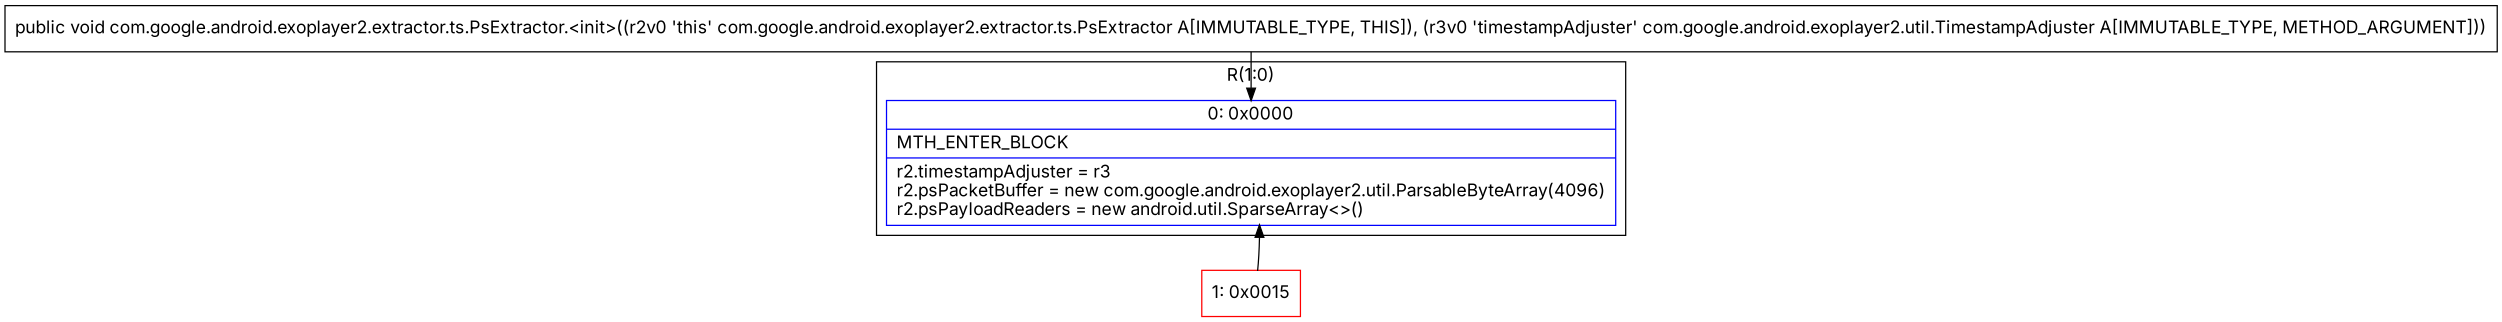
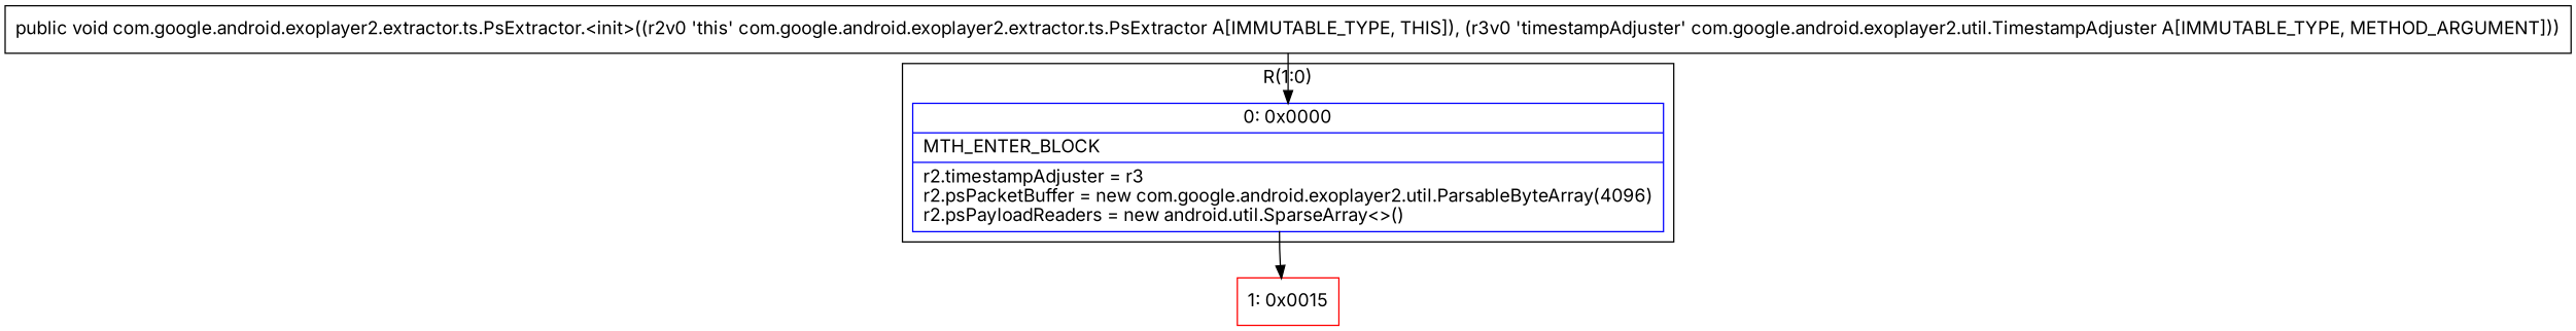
  digraph {
    fontname=Inter
    node [shape=record fontname=Inter]
    edge [fontname=Inter]
    n1 [color=blue label="{0\:\ 0x0000|MTH_ENTER_BLOCK\l|r2.timestampAdjuster = r3\lr2.psPacketBuffer = new com.google.android.exoplayer2.util.ParsableByteArray(4096)\lr2.psPayloadReaders = new android.util.SparseArray\<\>()\l}"]
    n2 [color=red label="{1\:\ 0x0015}"]
    n3 [label="{public void com.google.android.exoplayer2.extractor.ts.PsExtractor.\<init\>((r2v0 'this' com.google.android.exoplayer2.extractor.ts.PsExtractor A[IMMUTABLE_TYPE, THIS]), (r3v0 'timestampAdjuster' com.google.android.exoplayer2.util.TimestampAdjuster A[IMMUTABLE_TYPE, METHOD_ARGUMENT])) }"]
    subgraph cluster_1 {
      label="R(1:0)"
      n1
    }
-   n2 -> n1
+   n1 -> n2
    n3 -> n1
  }
